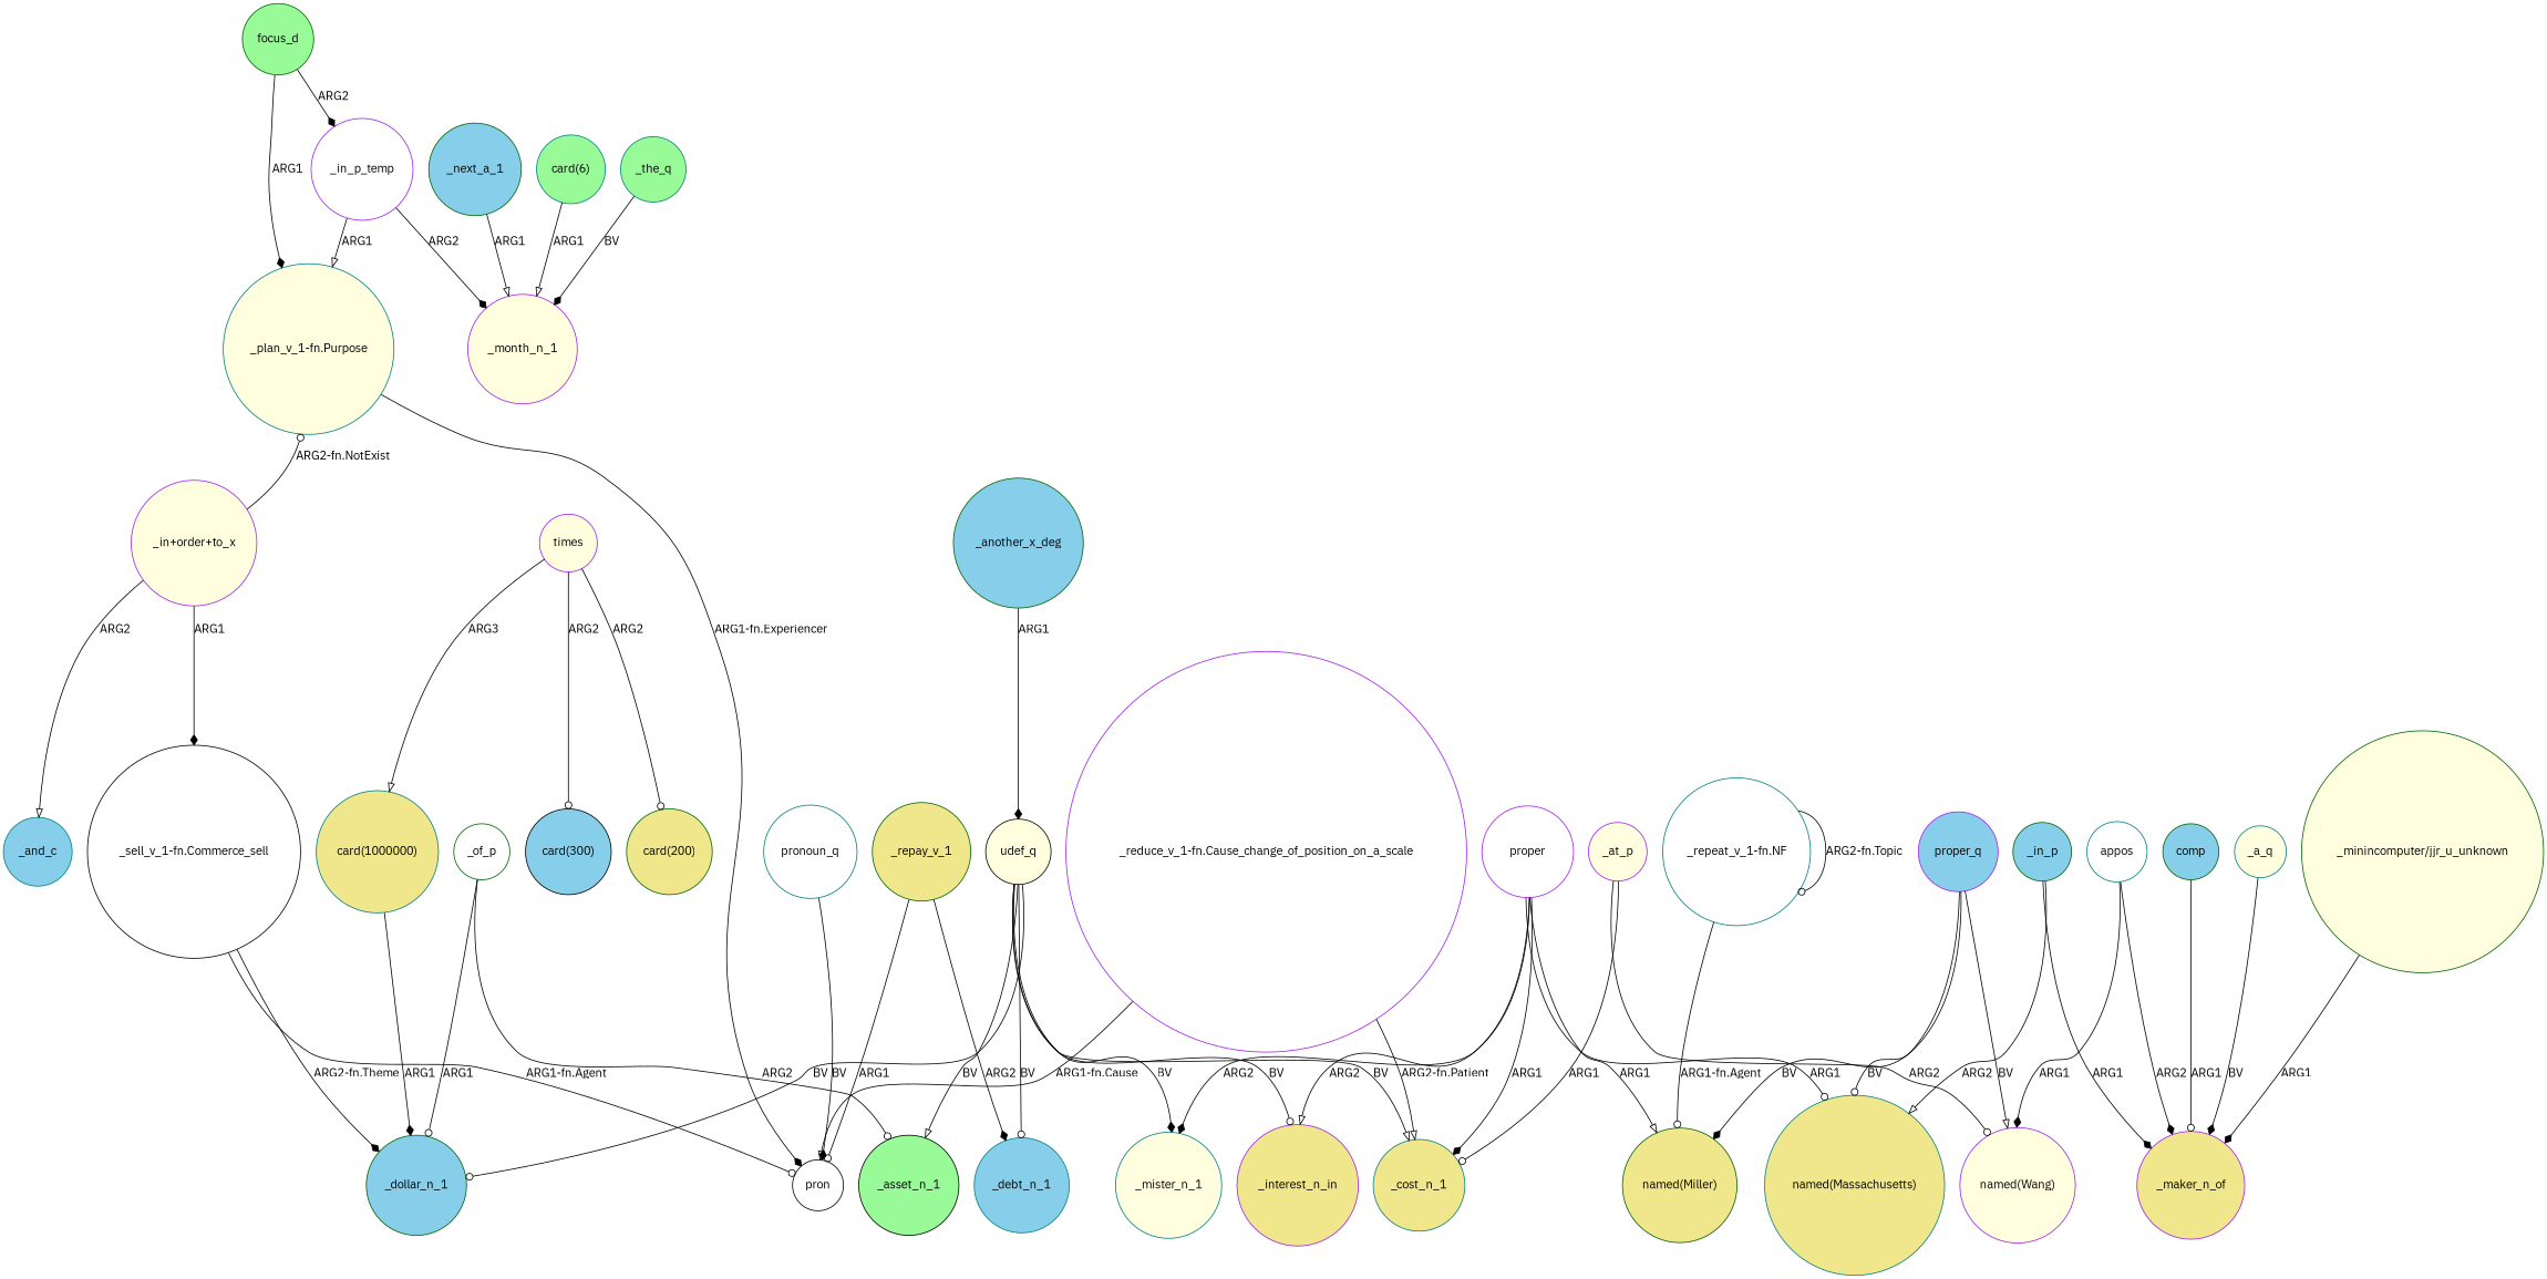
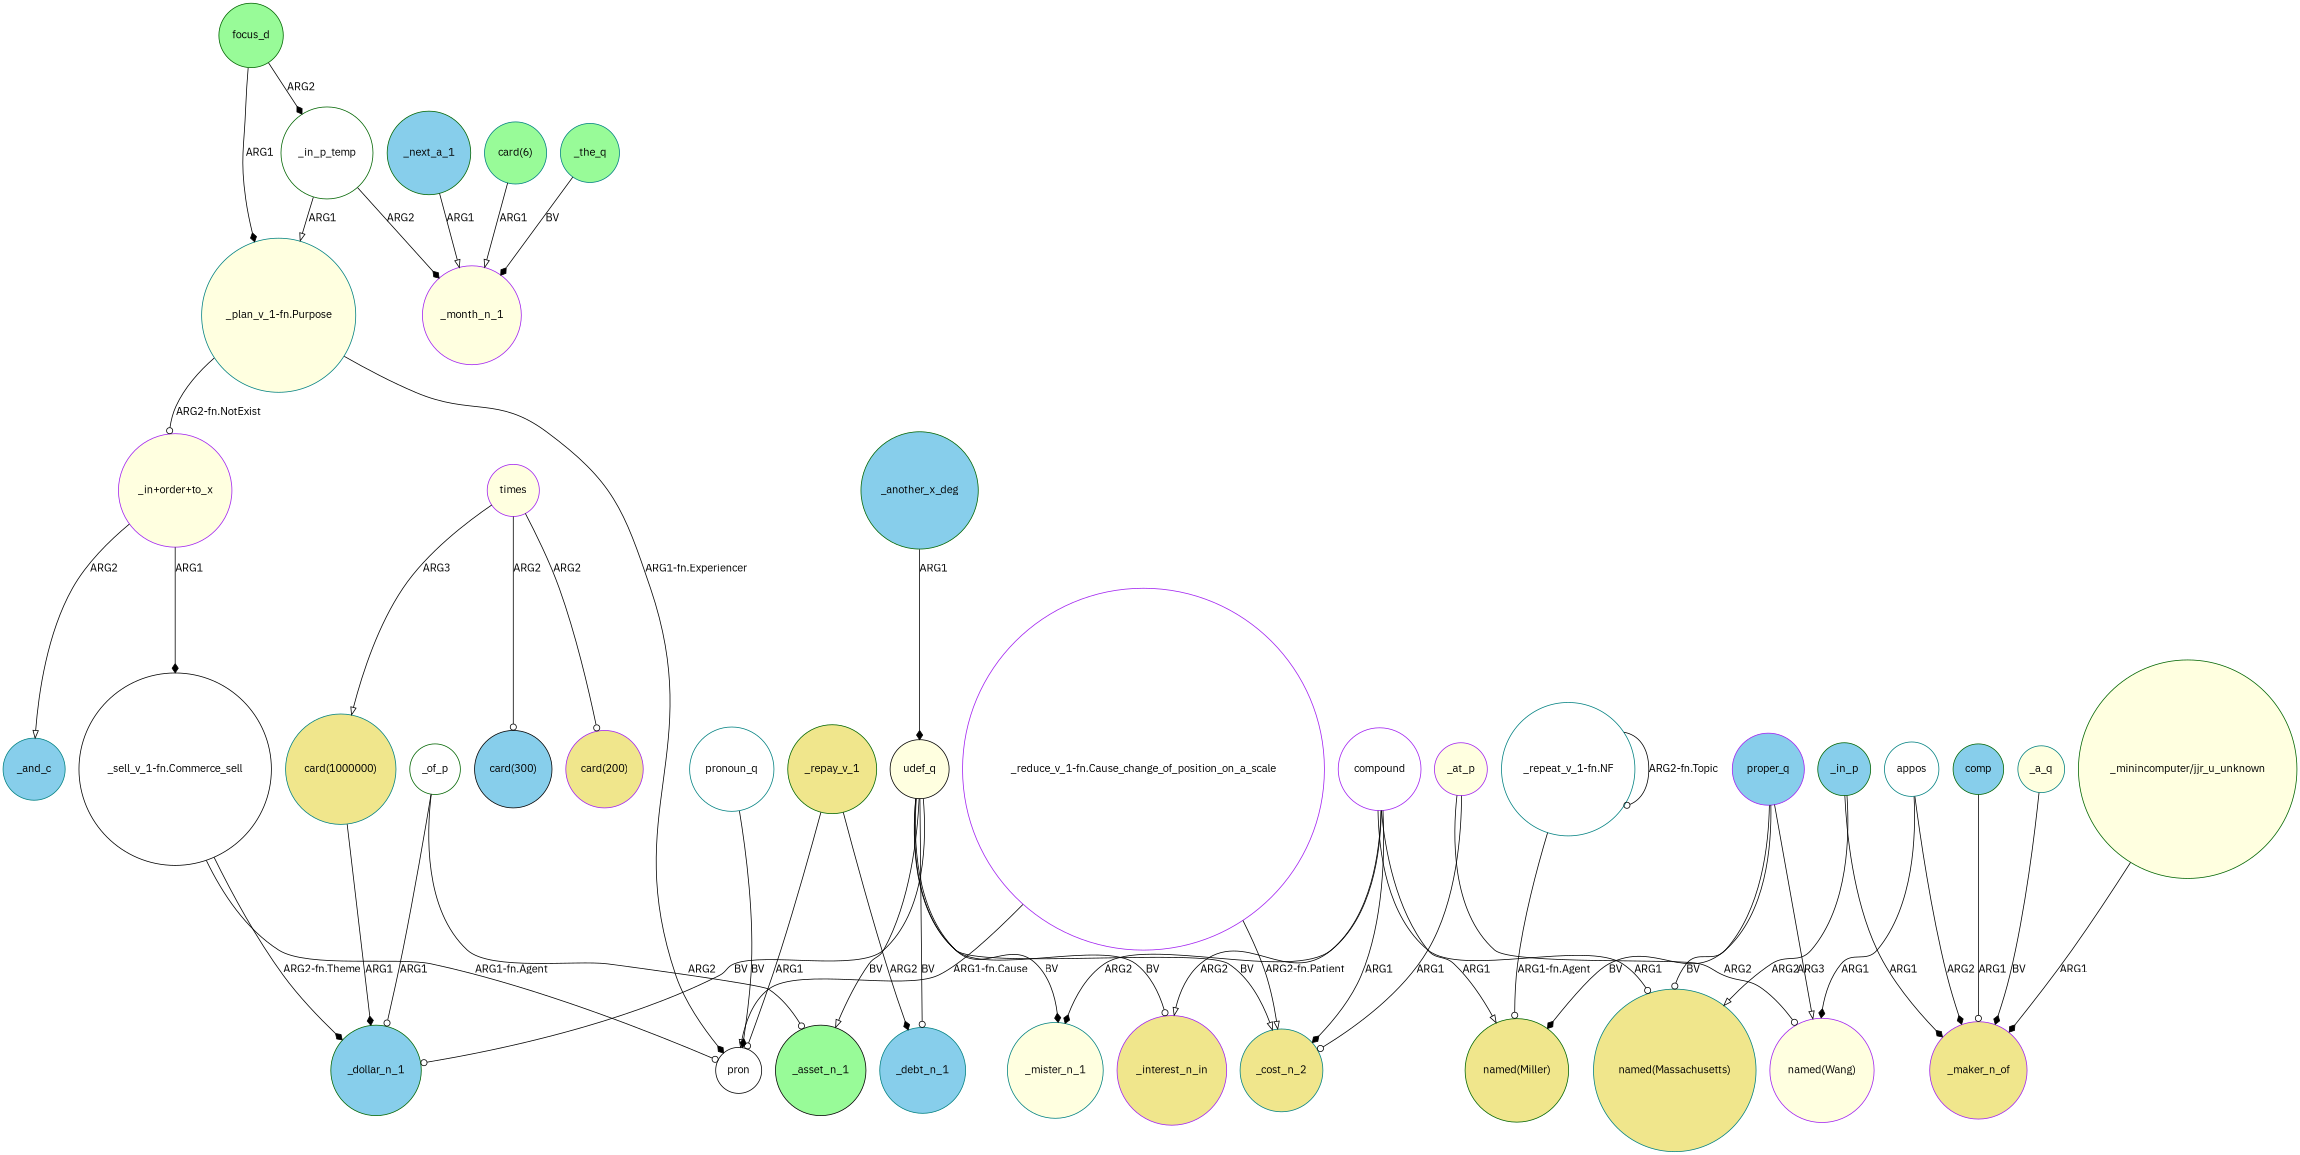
  digraph {
    fontname="IBM Plex Sans"
    node [color=teal fillcolor=lightyellow fontname="IBM Plex Sans" shape=circle style=filled]
    edge [arrowhead=diamond fontname="IBM Plex Sans"]
    "card(1000000)" [fillcolor=khaki]
    _dollar_n_1 [color=darkgreen fillcolor=skyblue]
    focus_d [color=darkgreen fillcolor=palegreen]
-   _in_p_temp [color=purple fillcolor=white]
+   _in_p_temp [color=darkgreen fillcolor=white]
    "_plan_v_1-fn.Purpose"
    _month_n_1 [color=purple]
    pron [color=black fillcolor=white]
    "_in+order+to_x" [color=purple]
    "_sell_v_1-fn.Commerce_sell" [color=black fillcolor=white]
    _and_c [fillcolor=skyblue]
    _another_x_deg [color=darkgreen fillcolor=skyblue]
    udef_q [color=black]
    _debt_n_1 [fillcolor=skyblue]
    _mister_n_1
    _interest_n_in [color=purple fillcolor=khaki]
-   _cost_n_1 [fillcolor=khaki]
+   _cost_n_1 [fillcolor=khaki label=_cost_n_2]
    _asset_n_1 [color=black fillcolor=palegreen]
-   compound [color=purple fillcolor=white label=proper]
+   compound [color=purple fillcolor=white]
    "named(Massachusetts)" [fillcolor=khaki]
    "named(Miller)" [color=darkgreen fillcolor=khaki]
    _of_p [color=darkgreen fillcolor=white]
    _repay_v_1 [color=darkgreen fillcolor=khaki]
    _in_p [color=darkgreen fillcolor=skyblue]
    _maker_n_of [color=purple fillcolor=khaki]
    proper_q [color=purple fillcolor=skyblue]
    "named(Wang)" [color=purple]
    times [color=purple]
    "card(300)" [color=black fillcolor=skyblue]
-   "card(200)" [color=darkgreen fillcolor=khaki]
+   "card(200)" [color=purple fillcolor=khaki]
    appos [fillcolor=white]
    "_reduce_v_1-fn.Cause_change_of_position_on_a_scale" [color=purple fillcolor=white]
    pronoun_q [fillcolor=white]
    _the_q [fillcolor=palegreen]
    comp [color=darkgreen fillcolor=skyblue]
    _next_a_1 [color=darkgreen fillcolor=skyblue]
    _a_q
    "_repeat_v_1-fn.NF" [fillcolor=white]
    _at_p [color=purple]
    "_minincomputer/jjr_u_unknown" [color=darkgreen]
    "card(6)" [fillcolor=palegreen]
    "card(1000000)" -> _dollar_n_1 [label=ARG1]
    focus_d -> _in_p_temp [label=ARG2]
    focus_d -> "_plan_v_1-fn.Purpose" [label=ARG1]
    _in_p_temp -> "_plan_v_1-fn.Purpose" [arrowhead=onormal label=ARG1]
    _in_p_temp -> _month_n_1 [label=ARG2]
    "_plan_v_1-fn.Purpose" -> pron [label="ARG1-fn.Experiencer"]
-   "_in+order+to_x" -> "_plan_v_1-fn.Purpose" [arrowhead=odot label="ARG2-fn.NotExist"]
+   "_plan_v_1-fn.Purpose" -> "_in+order+to_x" [arrowhead=odot label="ARG2-fn.NotExist"]
    "_in+order+to_x" -> "_sell_v_1-fn.Commerce_sell" [label=ARG1]
    "_in+order+to_x" -> _and_c [arrowhead=onormal label=ARG2]
    "_sell_v_1-fn.Commerce_sell" -> _dollar_n_1 [label="ARG2-fn.Theme"]
    "_sell_v_1-fn.Commerce_sell" -> pron [arrowhead=odot label="ARG1-fn.Agent"]
    _another_x_deg -> udef_q [label=ARG1]
    udef_q -> _dollar_n_1 [arrowhead=odot label=BV]
    udef_q -> _debt_n_1 [arrowhead=odot label=BV]
    udef_q -> _mister_n_1 [label=BV]
    udef_q -> _interest_n_in [arrowhead=odot label=BV]
    udef_q -> _cost_n_1 [arrowhead=onormal label=BV]
    udef_q -> _asset_n_1 [arrowhead=onormal label=BV]
    compound -> _mister_n_1 [label=ARG2]
    compound -> _interest_n_in [arrowhead=onormal label=ARG2]
    compound -> _cost_n_1 [label=ARG1]
    compound -> "named(Massachusetts)" [arrowhead=odot label=ARG1]
    compound -> "named(Miller)" [arrowhead=onormal label=ARG1]
    _of_p -> _dollar_n_1 [arrowhead=odot label=ARG1]
    _of_p -> _asset_n_1 [arrowhead=odot label=ARG2]
    _repay_v_1 -> pron [arrowhead=odot label=ARG1]
    _repay_v_1 -> _debt_n_1 [label=ARG2]
    _in_p -> "named(Massachusetts)" [arrowhead=onormal label=ARG2]
    _in_p -> _maker_n_of [label=ARG1]
    proper_q -> "named(Massachusetts)" [arrowhead=odot label=BV]
    proper_q -> "named(Miller)" [label=BV]
-   proper_q -> "named(Wang)" [arrowhead=onormal label=BV]
+   proper_q -> "named(Wang)" [arrowhead=onormal label=ARG3]
    times -> "card(1000000)" [arrowhead=onormal label=ARG3]
    times -> "card(300)" [arrowhead=odot label=ARG2]
    times -> "card(200)" [arrowhead=odot label=ARG2]
    appos -> _maker_n_of [label=ARG2]
    appos -> "named(Wang)" [label=ARG1]
    "_reduce_v_1-fn.Cause_change_of_position_on_a_scale" -> pron [arrowhead=onormal label="ARG1-fn.Cause"]
    "_reduce_v_1-fn.Cause_change_of_position_on_a_scale" -> _cost_n_1 [arrowhead=onormal label="ARG2-fn.Patient"]
    pronoun_q -> pron [label=BV]
    _the_q -> _month_n_1 [label=BV]
    comp -> _maker_n_of [arrowhead=odot label=ARG1]
    _next_a_1 -> _month_n_1 [arrowhead=onormal label=ARG1]
    _a_q -> _maker_n_of [label=BV]
    "_repeat_v_1-fn.NF" -> "named(Miller)" [arrowhead=odot label="ARG1-fn.Agent"]
    "_repeat_v_1-fn.NF" -> "_repeat_v_1-fn.NF" [arrowhead=odot label="ARG2-fn.Topic"]
    _at_p -> _cost_n_1 [arrowhead=odot label=ARG1]
    _at_p -> "named(Wang)" [arrowhead=odot label=ARG2]
    "_minincomputer/jjr_u_unknown" -> _maker_n_of [label=ARG1]
    "card(6)" -> _month_n_1 [arrowhead=onormal label=ARG1]
  }
